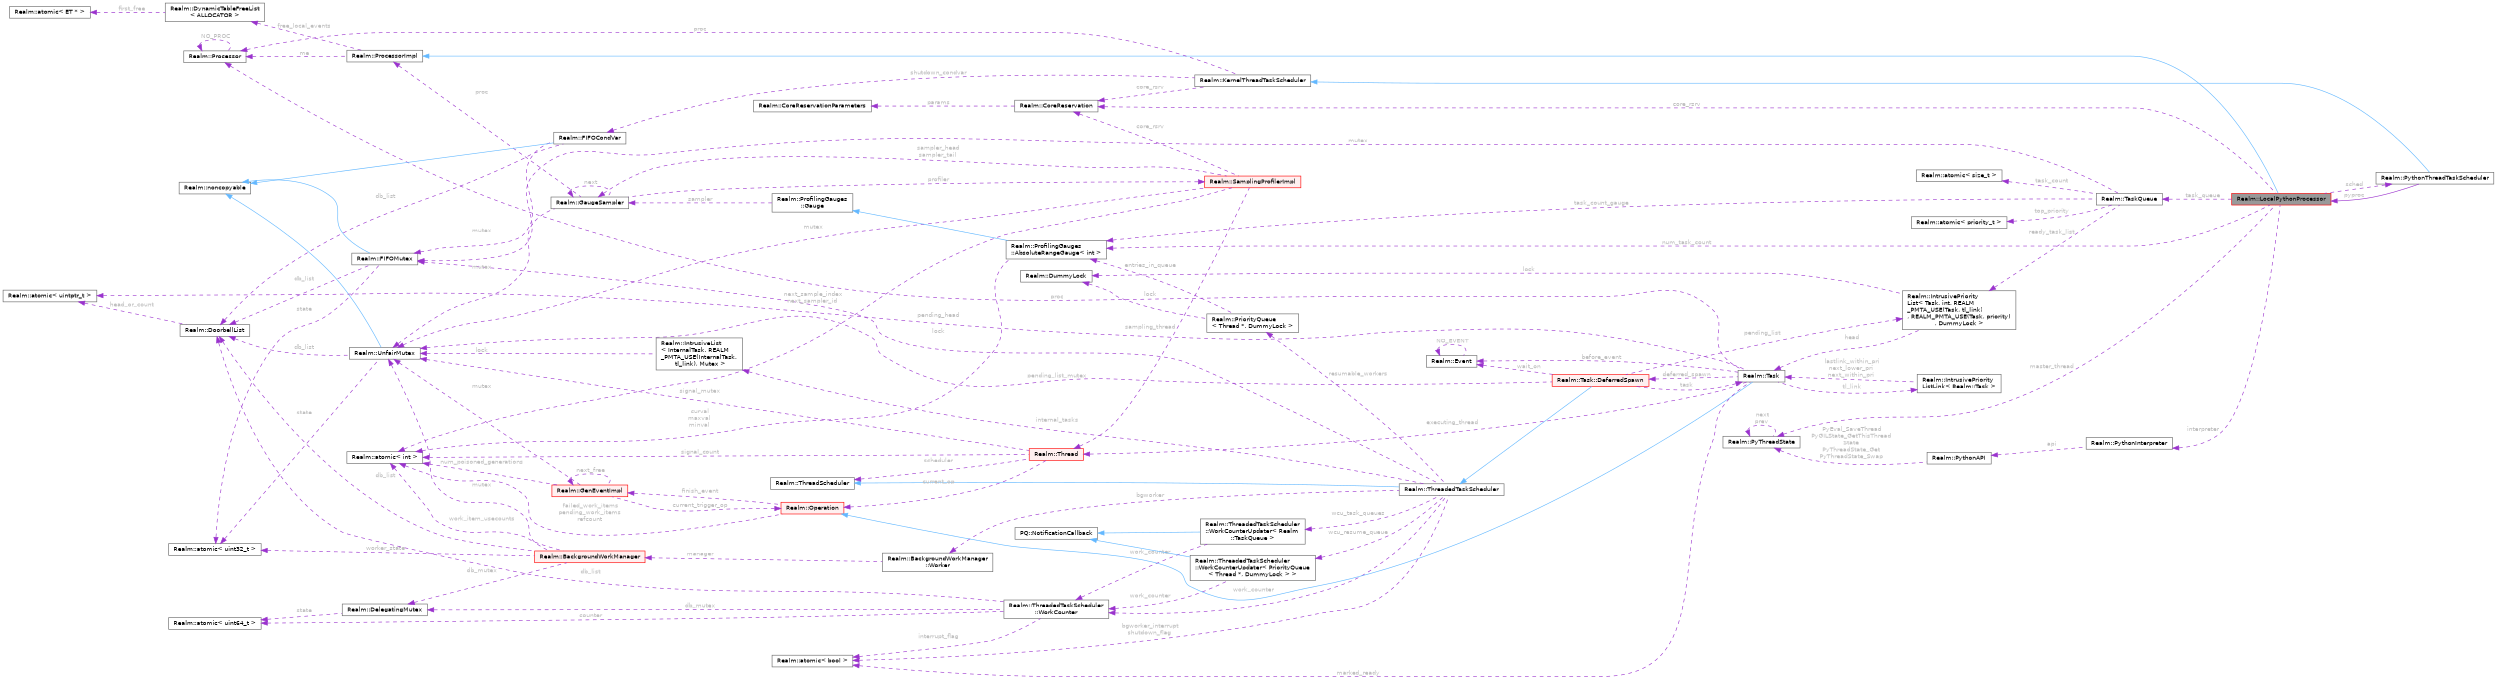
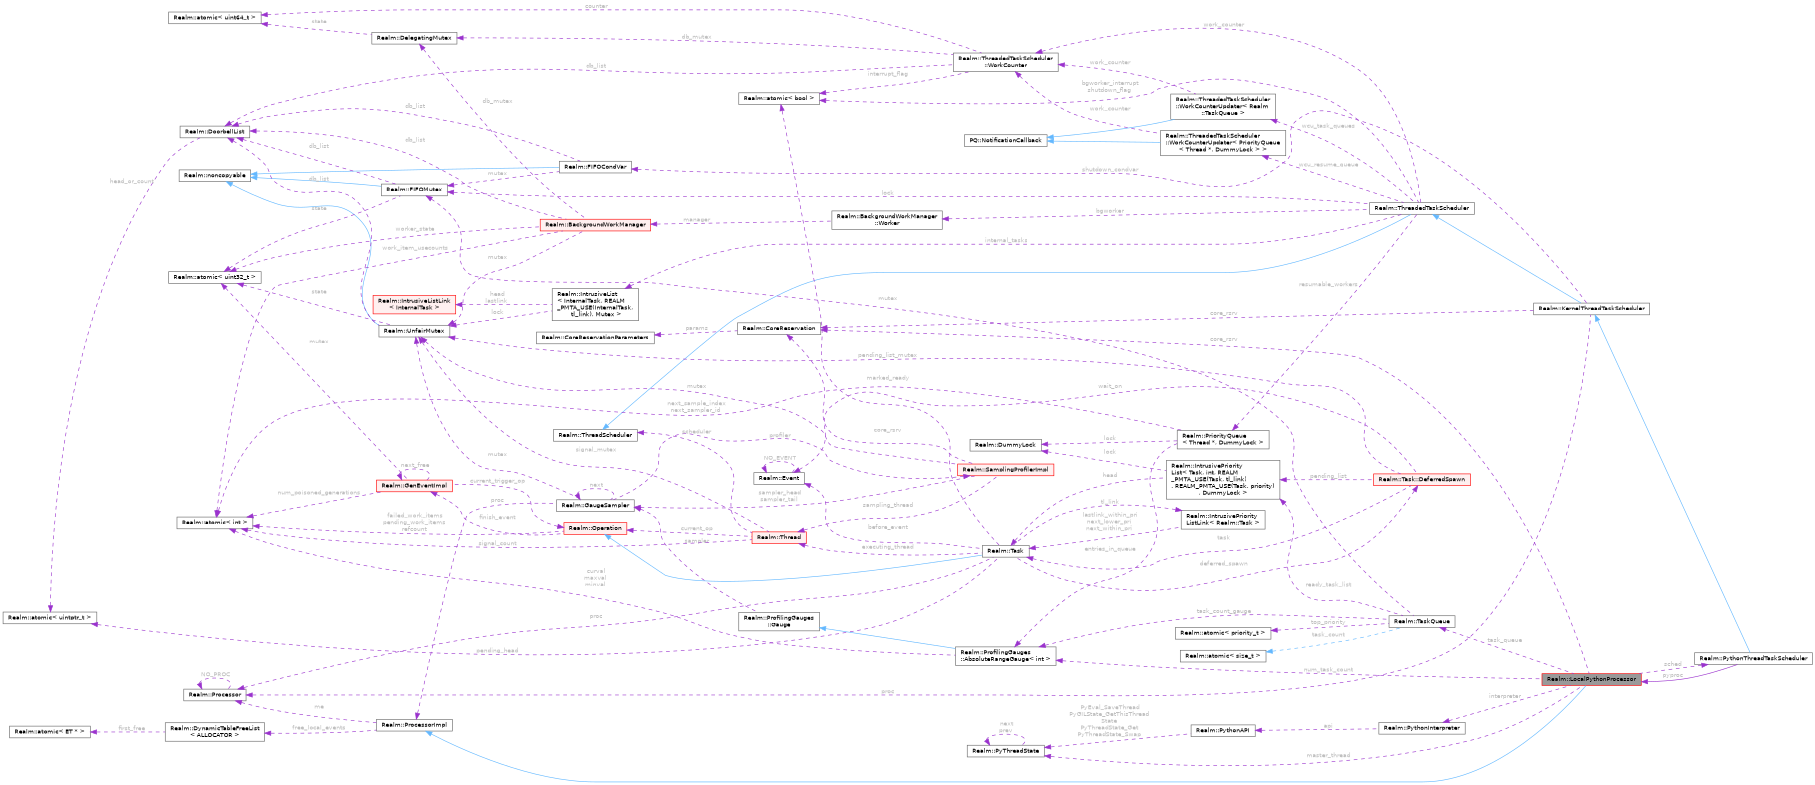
  digraph {
    rankdir=LR
    node [color=gray40 fillcolor=white fontname=Helvetica fontsize=10 shape=box style=filled]
    edge [color=darkorchid3 dir=back fontcolor=grey fontname=Helvetica fontsize=10 labelfontname=Helvetica labelfontsize=10 style=dashed]
    n1 [color=red fillcolor=grey60 fontcolor=black height=0.2 label="Realm::LocalPythonProcessor" width=0.4]
    n2 [height=0.2 label="Realm::PythonThreadTaskScheduler" width=0.4]
    n3 [height=0.2 label="Realm::ProcessorImpl" width=0.4]
    n4 [height=0.2 label="Realm::GaugeSampler" width=0.4]
    n5 [color=red fillcolor="#FFF0F0" height=0.2 label="Realm::Task::DeferredSpawn" width=0.4]
    n6 [height=0.2 label="Realm::Task" width=0.4]
    n7 [height=0.2 label="Realm::DynamicTableFreeList\l\< ALLOCATOR \>" width=0.4]
    n8 [height=0.2 label="Realm::atomic\< ET * \>" width=0.4]
    n9 [height=0.2 label="Realm::Processor" width=0.4]
    n10 [height=0.2 label="Realm::KernelThreadTaskScheduler" width=0.4]
    n11 [height=0.2 label="Realm::IntrusivePriority\lList\< Task, int, REALM\l_PMTA_USE(Task, tl_link)\l, REALM_PMTA_USE(Task, priority)\l, DummyLock \>" width=0.4]
    n12 [height=0.2 label="Realm::IntrusivePriority\lListLink\< Realm::Task \>" width=0.4]
    n13 [height=0.2 label="Realm::CoreReservation" width=0.4]
    n14 [color=red fillcolor="#FFF0F0" height=0.2 label="Realm::SamplingProfilerImpl" width=0.4]
    n15 [height=0.2 label="Realm::CoreReservationParameters" width=0.4]
    n16 [height=0.2 label="Realm::ThreadedTaskScheduler" width=0.4]
    n17 [height=0.2 label="Realm::ThreadScheduler" width=0.4]
    n18 [color=red fillcolor="#FFF0F0" height=0.2 label="Realm::Thread" width=0.4]
    n19 [height=0.2 label="Realm::FIFOMutex" width=0.4]
    n20 [height=0.2 label="Realm::FIFOCondVar" width=0.4]
    n21 [height=0.2 label="Realm::TaskQueue" width=0.4]
    n22 [height=0.2 label="Realm::noncopyable" width=0.4]
    n23 [height=0.2 label="Realm::UnfairMutex" width=0.4]
    n24 [color=red fillcolor="#FFF0F0" height=0.2 label="Realm::BackgroundWorkManager" width=0.4]
    n25 [height=0.2 label="Realm::IntrusiveList\l\< InternalTask, REALM\l_PMTA_USE(InternalTask,\l tl_link), Mutex \>" width=0.4]
    n26 [color=red fillcolor="#FFF0F0" height=0.2 label="Realm::GenEventImpl" width=0.4]
    n27 [height=0.2 label="Realm::atomic\< uint32_t \>" width=0.4]
    n28 [height=0.2 label="Realm::BackgroundWorkManager\l::Worker" width=0.4]
    n29 [height=0.2 label="Realm::DoorbellList" width=0.4]
    n30 [height=0.2 label="Realm::ThreadedTaskScheduler\l::WorkCounter" width=0.4]
    n31 [height=0.2 label="Realm::ThreadedTaskScheduler\l::WorkCounterUpdater\< Realm\l::TaskQueue \>" width=0.4]
    n32 [height=0.2 label="Realm::ThreadedTaskScheduler\l::WorkCounterUpdater\< PriorityQueue\l\< Thread *, DummyLock \> \>" width=0.4]
    n33 [height=0.2 label="Realm::atomic\< uintptr_t \>" width=0.4]
    n34 [height=0.2 label="Realm::ProfilingGauges\l::Gauge" width=0.4]
    n35 [color=red fillcolor="#FFF0F0" height=0.2 label="Realm::Operation" width=0.4]
+   n36 [color=red fillcolor="#FFF0F0" height=0.2 label="Realm::IntrusiveListLink\l\< InternalTask \>" width=0.4]
    n37 [height=0.2 label="Realm::PriorityQueue\l\< Thread *, DummyLock \>" width=0.4]
    n38 [height=0.2 label="Realm::DummyLock" width=0.4]
    n39 [height=0.2 label="Realm::ProfilingGauges\l::AbsoluteRangeGauge\< int \>" width=0.4]
    n40 [height=0.2 label="Realm::atomic\< int \>" width=0.4]
    n41 [height=0.2 label="Realm::atomic\< bool \>" width=0.4]
    n42 [height=0.2 label="Realm::atomic\< uint64_t \>" width=0.4]
    n43 [height=0.2 label="Realm::DelegatingMutex" width=0.4]
    n44 [height=0.2 label="PQ::NotificationCallback" width=0.4]
    n45 [height=0.2 label="Realm::PythonInterpreter" width=0.4]
    n46 [height=0.2 label="Realm::PythonAPI" width=0.4]
    n47 [height=0.2 label="Realm::PyThreadState" width=0.4]
    n48 [height=0.2 label="Realm::atomic\< priority_t \>" width=0.4]
    n49 [height=0.2 label="Realm::atomic\< size_t \>" width=0.4]
    n50 [height=0.2 label="Realm::Event" width=0.4]
    n1 -> n2 [label=" pyproc" style=solid]
    n2 -> n1 [label=" sched"]
    n3 -> n1 [color=steelblue1 style=solid fontcolor=""]
    n3 -> n4 [label=" proc"]
    n4 -> n4 [label=" next"]
    n4 -> n14 [label=" sampler_head\nsampler_tail"]
    n4 -> n34 [label=" sampler"]
    n5 -> n6 [label=" deferred_spawn"]
    n6 -> n5 [label=" task"]
    n6 -> n11 [label=" head"]
    n6 -> n12 [label=" lastlink_within_pri\nnext_lower_pri\nnext_within_pri"]
    n7 -> n3 [label=" free_local_events"]
    n8 -> n7 [label=" first_free"]
    n9 -> n3 [label=" me"]
    n9 -> n6 [label=" proc"]
    n9 -> n9 [label=" NO_PROC"]
    n9 -> n10 [label=" proc"]
    n10 -> n2 [color=steelblue1 style=solid fontcolor=""]
    n11 -> n5 [label=" pending_list"]
    n11 -> n21 [label=" ready_task_list"]
    n12 -> n6 [label=" tl_link"]
    n13 -> n1 [label=" core_rsrv"]
    n13 -> n10 [label=" core_rsrv"]
    n13 -> n14 [label=" core_rsrv"]
    n14 -> n4 [label=" profiler"]
    n15 -> n13 [label=" params"]
-   n16 -> n5 [color=steelblue1 style=solid fontcolor=""]
+   n16 -> n10 [color=steelblue1 style=solid fontcolor=""]
    n17 -> n16 [color=steelblue1 style=solid fontcolor=""]
    n17 -> n18 [label=" scheduler"]
    n18 -> n6 [label=" executing_thread"]
    n18 -> n14 [label=" sampling_thread"]
    n19 -> n16 [label=" lock"]
    n19 -> n20 [label=" mutex"]
    n19 -> n21 [label=" mutex"]
    n20 -> n10 [label=" shutdown_condvar"]
    n21 -> n1 [label=" task_queue"]
    n22 -> n19 [color=steelblue1 style=solid fontcolor=""]
    n22 -> n20 [color=steelblue1 style=solid fontcolor=""]
    n22 -> n23 [color=steelblue1 style=solid fontcolor=""]
    n23 -> n4 [label=" mutex"]
    n23 -> n5 [label=" pending_list_mutex"]
    n23 -> n14 [label=" mutex"]
    n23 -> n18 [label=" signal_mutex"]
    n23 -> n24 [label=" mutex"]
    n23 -> n25 [label=" lock"]
-   n23 -> n26 [label=" mutex"]
+   n27 -> n26 [label=" mutex"]
    n24 -> n28 [label=" manager"]
    n25 -> n16 [label=" internal_tasks"]
    n26 -> n26 [label=" next_free"]
    n26 -> n35 [label=" finish_event"]
    n27 -> n19 [label=" state"]
    n27 -> n23 [label=" state"]
    n27 -> n24 [label=" worker_state"]
    n28 -> n16 [label=" bgworker"]
    n29 -> n19 [label=" db_list"]
    n29 -> n20 [label=" db_list"]
    n29 -> n23 [label=" db_list"]
    n29 -> n24 [label=" db_list"]
    n29 -> n30 [label=" db_list"]
    n30 -> n16 [label=" work_counter"]
    n30 -> n31 [label=" work_counter"]
    n30 -> n32 [label=" work_counter"]
    n31 -> n16 [label=" wcu_task_queues"]
    n32 -> n16 [label=" wcu_resume_queue"]
    n33 -> n6 [label=" pending_head"]
    n33 -> n29 [label=" head_or_count"]
    n34 -> n39 [color=steelblue1 style=solid fontcolor=""]
    n35 -> n6 [color=steelblue1 style=solid fontcolor=""]
    n35 -> n18 [label=" current_op"]
    n35 -> n26 [label=" current_trigger_op"]
+   n36 -> n25 [label=" head\nlastlink"]
    n37 -> n16 [label=" resumable_workers"]
    n38 -> n11 [label=" lock"]
    n38 -> n37 [label=" lock"]
    n39 -> n1 [label=" num_task_count"]
    n39 -> n21 [label=" task_count_gauge"]
    n39 -> n37 [label=" entries_in_queue"]
-   n40 -> n14 [label=" next_sample_index\nnext_sampler_id"]
+   n40 -> n37 [label=" next_sample_index\nnext_sampler_id"]
    n40 -> n18 [label=" signal_count"]
    n40 -> n24 [label=" work_item_usecounts"]
    n40 -> n26 [label=" num_poisoned_generations"]
    n40 -> n35 [label=" failed_work_items\npending_work_items\nrefcount"]
    n40 -> n39 [label=" curval\nmaxval\nminval"]
    n41 -> n6 [label=" marked_ready"]
    n41 -> n16 [label=" bgworker_interrupt\nshutdown_flag"]
    n41 -> n30 [label=" interrupt_flag"]
    n42 -> n30 [label=" counter"]
    n42 -> n43 [label=" state"]
    n43 -> n24 [label=" db_mutex"]
    n43 -> n30 [label=" db_mutex"]
    n44 -> n31 [color=steelblue1 style=solid fontcolor=""]
    n44 -> n32 [color=steelblue1 style=solid fontcolor=""]
    n45 -> n1 [label=" interpreter"]
    n46 -> n45 [label=" api"]
    n47 -> n1 [label=" master_thread"]
    n47 -> n46 [label=" PyEval_SaveThread\nPyGILState_GetThisThread\lState\nPyThreadState_Get\nPyThreadState_Swap"]
    n47 -> n47 [label=" next\nprev"]
    n48 -> n21 [label=" top_priority"]
-   n49 -> n21 [label=" task_count"]
+   n49 -> n21 [color=steelblue1 label=" task_count"]
    n50 -> n5 [label=" wait_on"]
    n50 -> n6 [label=" before_event"]
    n50 -> n50 [label=" NO_EVENT"]
  }
